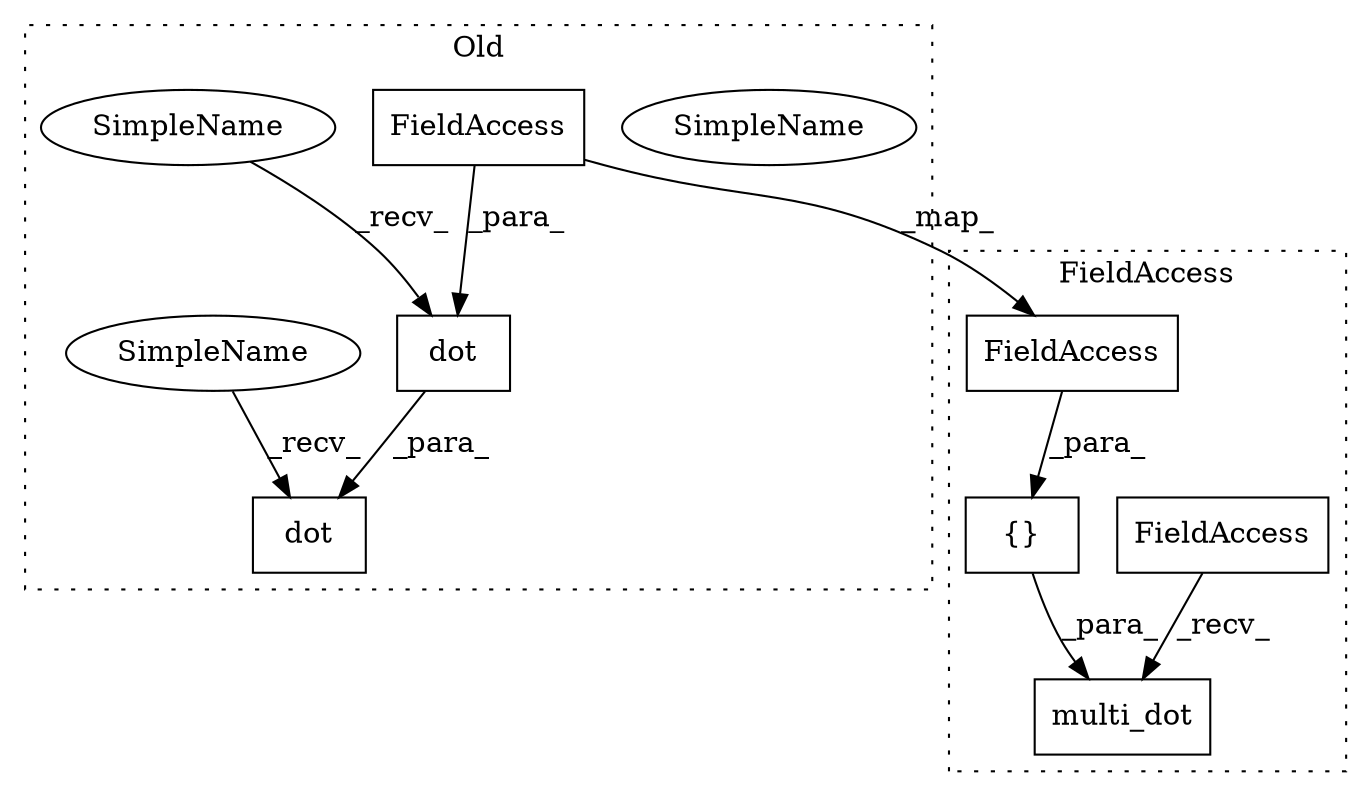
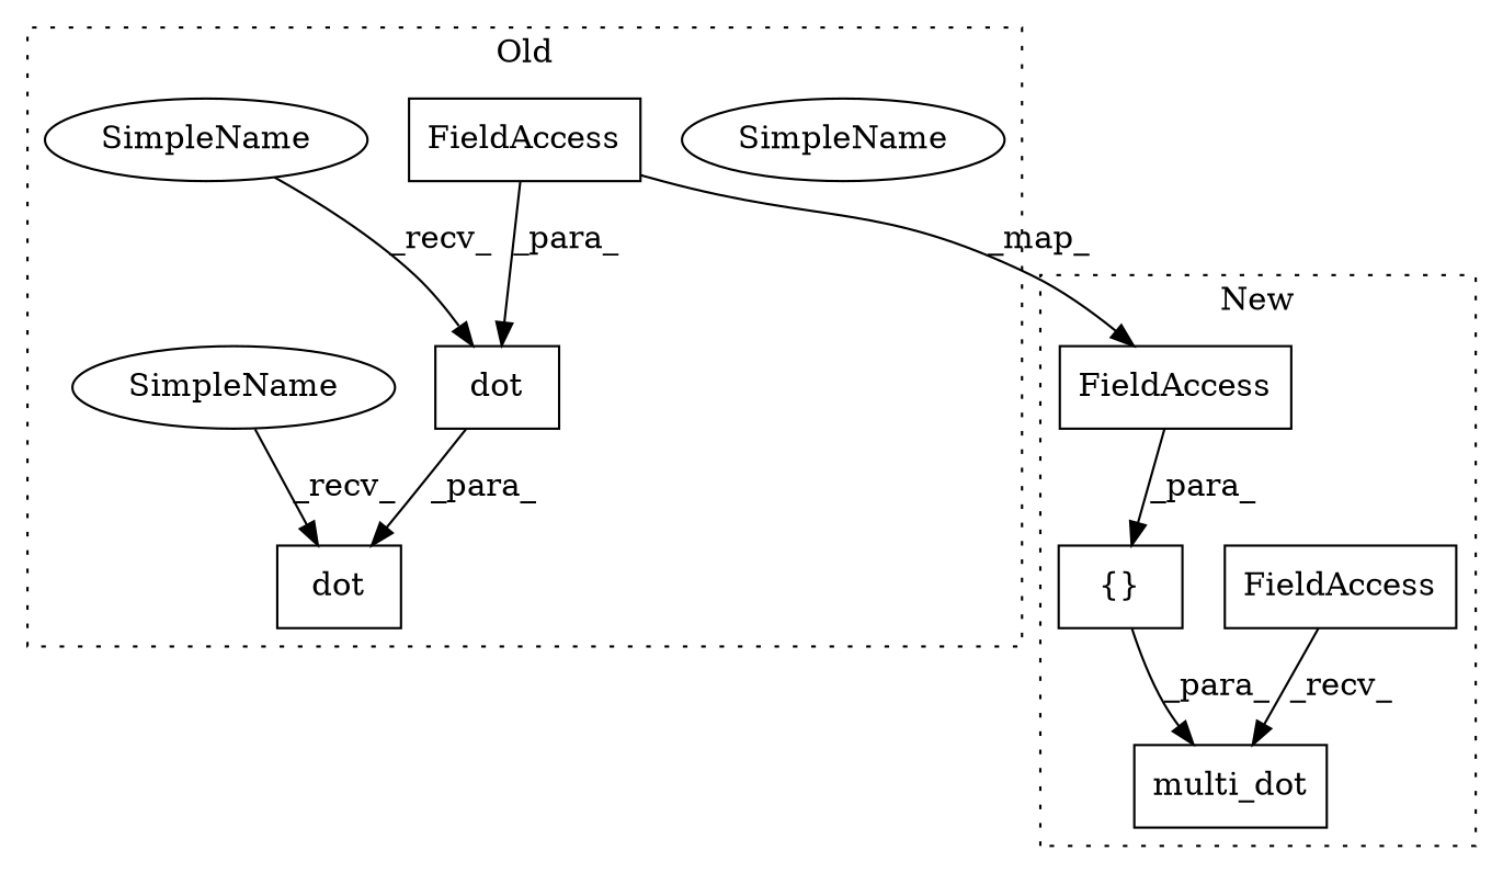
  digraph {
    node [a=42 l=5 s=547 shape=box]
    n1 [label=SimpleName shape=ellipse]
    n2 [a=32 l="4,1" label=dot s="553,581"]
    n3 [a=32 l="4,1" label=dot s="543,603"]
    n4 [a=22 l=22 label=FieldAccess s=559]
    n5 [label=SimpleName shape=ellipse]
    n6 [label=SimpleName s=537 shape=ellipse]
    n7 [a=32 l="10,1" label=multi_dot s="550,616"]
    n8 [a=22 l=12 label=FieldAccess s=537]
    n9 [a=4 l="1,1" label="{}" s="569,615"]
    n10 [a=22 l=22 label=FieldAccess s=572]
    subgraph cluster_1 {
      label=Old
      style=dotted
      n1
      n2
      n3
      n4
      n5
      n6
    }
    subgraph cluster_2 {
-     label=FieldAccess
+     label=New
      style=dotted
      n7
      n8
      n9
      n10
    }
    n2 -> n3 [label=_para_]
    n4 -> n2 [label=_para_]
    n4 -> n10 [label=_map_]
    n5 -> n2 [label=_recv_]
    n6 -> n3 [label=_recv_]
    n8 -> n7 [label=_recv_]
    n9 -> n7 [label=_para_]
    n10 -> n9 [label=_para_]
  }
